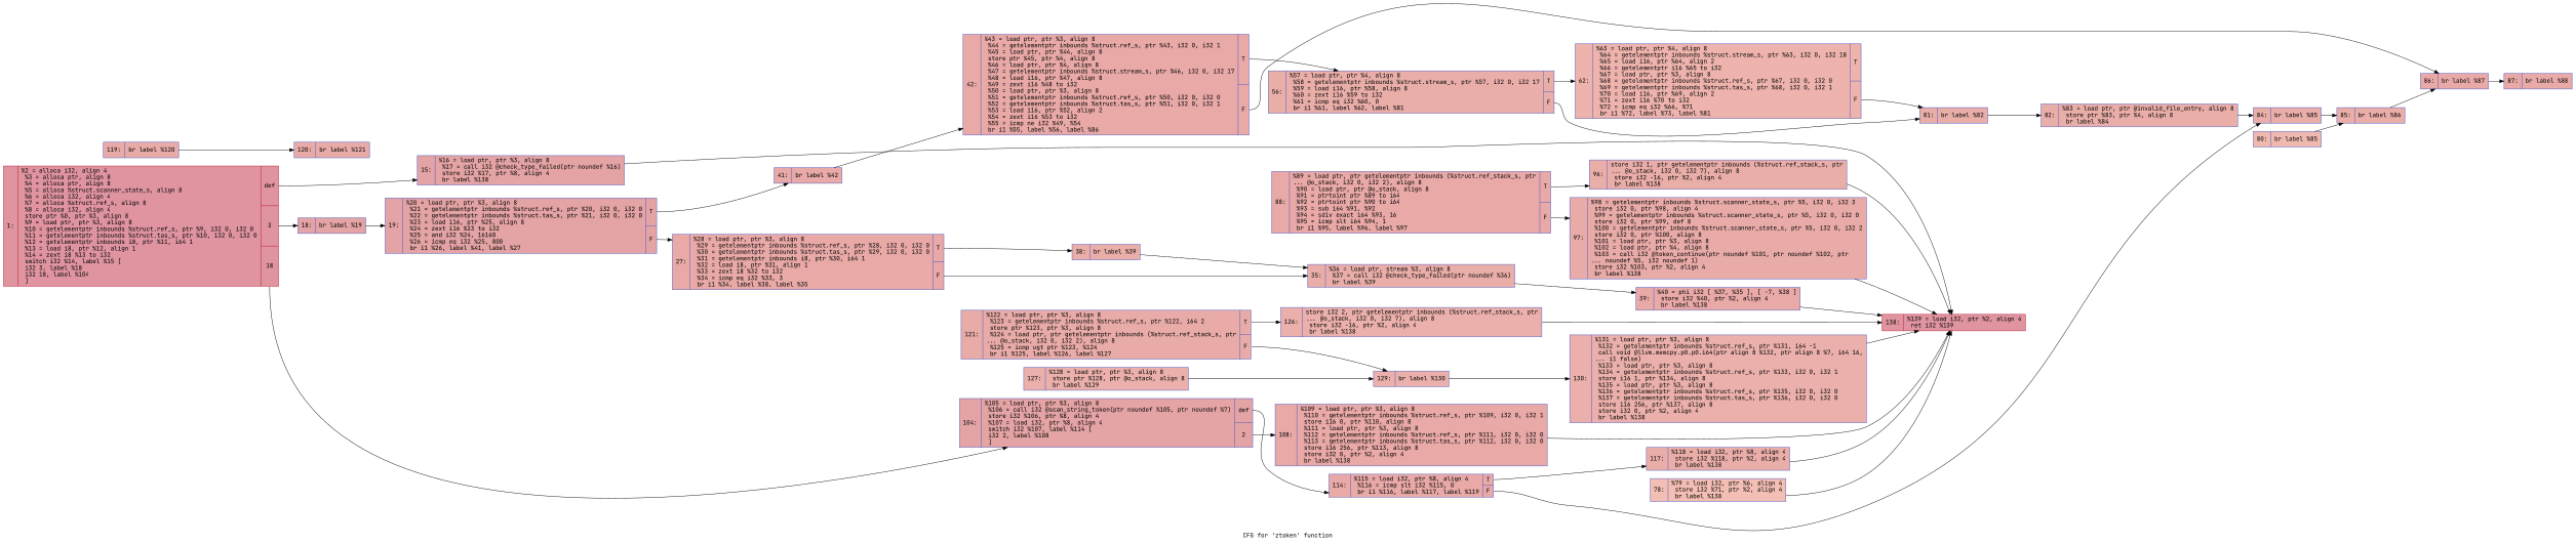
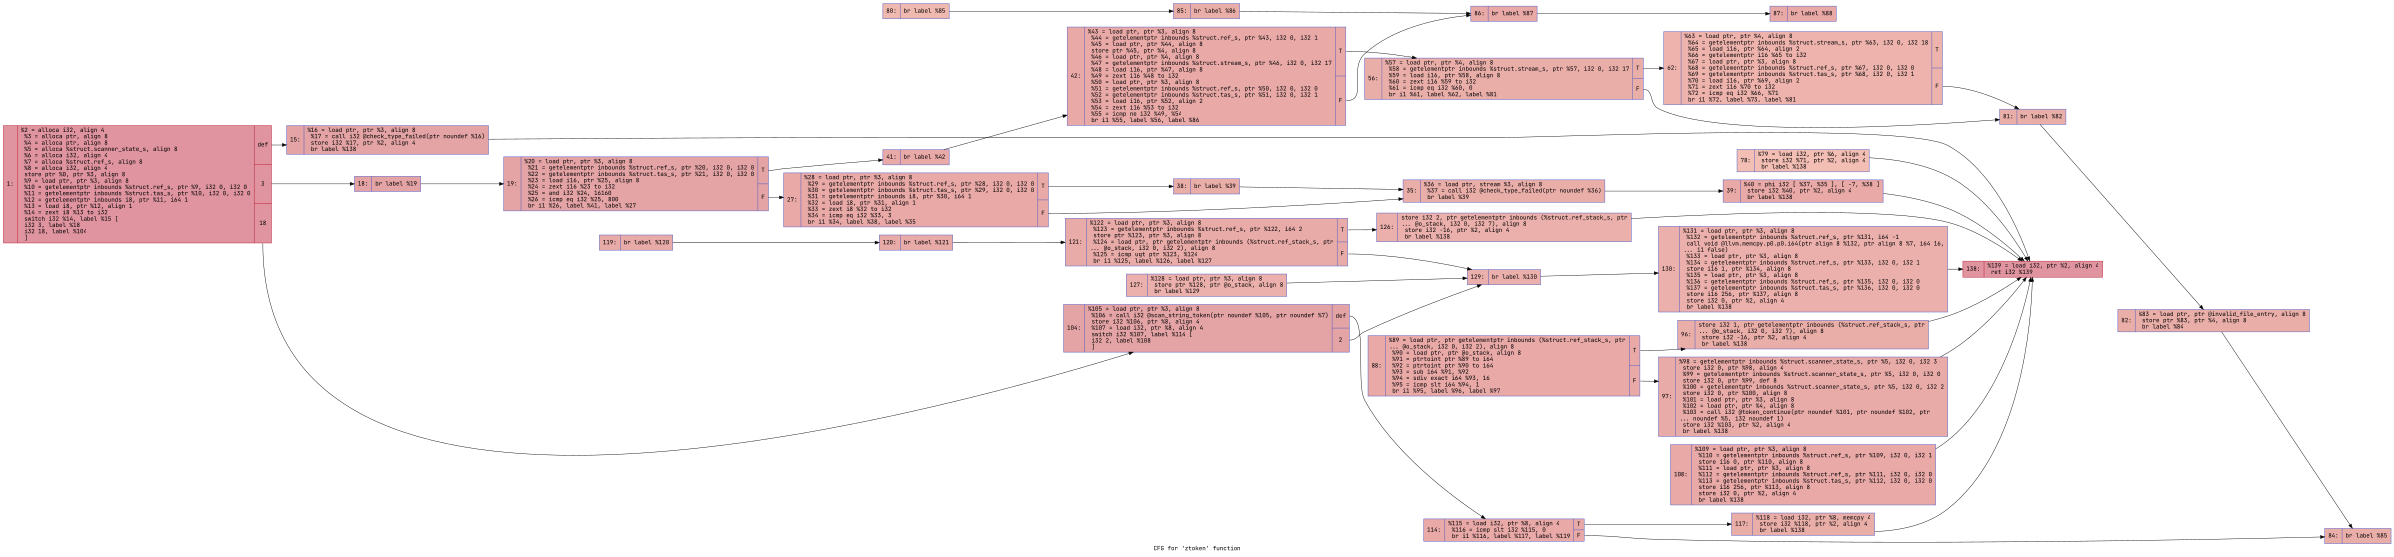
  digraph {
    fontname="JetBrains Mono"
    label="CFG for 'ztoken' function"
    rankdir=LR
    node [color="#3d50c3ff" fillcolor="#ca3b3770" fontname="JetBrains Mono" shape=record style=filled]
    edge [fontname="JetBrains Mono"]
    n1 [color="#b70d28ff" fillcolor="#b70d2870" label="{1:\l|  %2 = alloca i32, align 4\l  %3 = alloca ptr, align 8\l  %4 = alloca ptr, align 8\l  %5 = alloca %struct.scanner_state_s, align 8\l  %6 = alloca i32, align 4\l  %7 = alloca %struct.ref_s, align 8\l  %8 = alloca i32, align 4\l  store ptr %0, ptr %3, align 8\l  %9 = load ptr, ptr %3, align 8\l  %10 = getelementptr inbounds %struct.ref_s, ptr %9, i32 0, i32 0\l  %11 = getelementptr inbounds %struct.tas_s, ptr %10, i32 0, i32 0\l  %12 = getelementptr inbounds i8, ptr %11, i64 1\l  %13 = load i8, ptr %12, align 1\l  %14 = zext i8 %13 to i32\l  switch i32 %14, label %15 [\l    i32 3, label %18\l    i32 18, label %104\l  ]\l|{<s0>def|<s1>3|<s2>18}}"]
-   n2 [fillcolor="#c32e3170" label="{15:\l|  %16 = load ptr, ptr %3, align 8\l  %17 = call i32 @check_type_failed(ptr noundef %16)\l  store i32 %17, ptr %8, align 4\l  br label %138\l}"]
+   n2 [fillcolor="#c32e3170" label="{15:\l|  %16 = load ptr, ptr %3, align 8\l  %17 = call i32 @check_type_failed(ptr noundef %16)\l  store i32 %17, ptr %2, align 4\l  br label %138\l}"]
    n3 [fillcolor="#c32e3170" label="{18:\l|  br label %19\l}"]
    n4 [fillcolor="#c32e3170" label="{104:\l|  %105 = load ptr, ptr %3, align 8\l  %106 = call i32 @scan_string_token(ptr noundef %105, ptr noundef %7)\l  store i32 %106, ptr %8, align 4\l  %107 = load i32, ptr %8, align 4\l  switch i32 %107, label %114 [\l    i32 2, label %108\l  ]\l|{<s0>def|<s1>2}}"]
    n5 [color="#b70d28ff" fillcolor="#b70d2870" label="{138:\l|  %139 = load i32, ptr %2, align 4\l  ret i32 %139\l}"]
    n6 [fillcolor="#c32e3170" label="{19:\l|  %20 = load ptr, ptr %3, align 8\l  %21 = getelementptr inbounds %struct.ref_s, ptr %20, i32 0, i32 0\l  %22 = getelementptr inbounds %struct.tas_s, ptr %21, i32 0, i32 0\l  %23 = load i16, ptr %25, align 8\l  %24 = zext i16 %23 to i32\l  %25 = and i32 %24, 16160\l  %26 = icmp eq i32 %25, 800\l  br i1 %26, label %41, label %27\l|{<s0>T|<s1>F}}"]
    n7 [label="{114:\l|  %115 = load i32, ptr %8, align 4\l  %116 = icmp slt i32 %115, 0\l  br i1 %116, label %117, label %119\l|{<s0>T|<s1>F}}"]
    n8 [label="{108:\l|  %109 = load ptr, ptr %3, align 8\l  %110 = getelementptr inbounds %struct.ref_s, ptr %109, i32 0, i32 1\l  store i16 0, ptr %110, align 8\l  %111 = load ptr, ptr %3, align 8\l  %112 = getelementptr inbounds %struct.ref_s, ptr %111, i32 0, i32 0\l  %113 = getelementptr inbounds %struct.tas_s, ptr %112, i32 0, i32 0\l  store i16 256, ptr %113, align 8\l  store i32 0, ptr %2, align 4\l  br label %138\l}"]
    n9 [label="{41:\l|  br label %42\l}"]
    n10 [label="{27:\l|  %28 = load ptr, ptr %3, align 8\l  %29 = getelementptr inbounds %struct.ref_s, ptr %28, i32 0, i32 0\l  %30 = getelementptr inbounds %struct.tas_s, ptr %29, i32 0, i32 0\l  %31 = getelementptr inbounds i8, ptr %30, i64 1\l  %32 = load i8, ptr %31, align 1\l  %33 = zext i8 %32 to i32\l  %34 = icmp eq i32 %33, 3\l  br i1 %34, label %38, label %35\l|{<s0>T|<s1>F}}"]
    n11 [fillcolor="#d0473d70" label="{84:\l|  br label %85\l}"]
-   n12 [fillcolor="#d0473d70" label="{117:\l|  %118 = load i32, ptr %8, align 4\l  store i32 %118, ptr %2, align 4\l  br label %138\l}"]
+   n12 [fillcolor="#d0473d70" label="{117:\l|  %118 = load i32, ptr %8, memcpy 4\l  store i32 %118, ptr %2, align 4\l  br label %138\l}"]
    n13 [label="{42:\l|  %43 = load ptr, ptr %3, align 8\l  %44 = getelementptr inbounds %struct.ref_s, ptr %43, i32 0, i32 1\l  %45 = load ptr, ptr %44, align 8\l  store ptr %45, ptr %4, align 8\l  %46 = load ptr, ptr %4, align 8\l  %47 = getelementptr inbounds %struct.stream_s, ptr %46, i32 0, i32 17\l  %48 = load i16, ptr %47, align 8\l  %49 = zext i16 %48 to i32\l  %50 = load ptr, ptr %3, align 8\l  %51 = getelementptr inbounds %struct.ref_s, ptr %50, i32 0, i32 0\l  %52 = getelementptr inbounds %struct.tas_s, ptr %51, i32 0, i32 1\l  %53 = load i16, ptr %52, align 2\l  %54 = zext i16 %53 to i32\l  %55 = icmp ne i32 %49, %54\l  br i1 %55, label %56, label %86\l|{<s0>T|<s1>F}}"]
    n14 [fillcolor="#d0473d70" label="{38:\l|  br label %39\l}"]
    n15 [fillcolor="#d0473d70" label="{35:\l|  %36 = load ptr, stream %3, align 8\l  %37 = call i32 @check_type_failed(ptr noundef %36)\l  br label %39\l}"]
    n16 [fillcolor="#d0473d70" label="{56:\l|  %57 = load ptr, ptr %4, align 8\l  %58 = getelementptr inbounds %struct.stream_s, ptr %57, i32 0, i32 17\l  %59 = load i16, ptr %58, align 8\l  %60 = zext i16 %59 to i32\l  %61 = icmp eq i32 %60, 0\l  br i1 %61, label %62, label %81\l|{<s0>T|<s1>F}}"]
    n17 [label="{86:\l|  br label %87\l}"]
    n18 [label="{39:\l|  %40 = phi i32 [ %37, %35 ], [ -7, %38 ]\l  store i32 %40, ptr %2, align 4\l  br label %138\l}"]
    n19 [fillcolor="#d6524470" label="{62:\l|  %63 = load ptr, ptr %4, align 8\l  %64 = getelementptr inbounds %struct.stream_s, ptr %63, i32 0, i32 18\l  %65 = load i16, ptr %64, align 2\l  %66 = getelementptr i16 %65 to i32\l  %67 = load ptr, ptr %3, align 8\l  %68 = getelementptr inbounds %struct.ref_s, ptr %67, i32 0, i32 0\l  %69 = getelementptr inbounds %struct.tas_s, ptr %68, i32 0, i32 1\l  %70 = load i16, ptr %69, align 2\l  %71 = zext i16 %70 to i32\l  %72 = icmp eq i32 %66, %71\l  br i1 %72, label %73, label %81\l|{<s0>T|<s1>F}}"]
    n20 [fillcolor="#d0473d70" label="{81:\l|  br label %82\l}"]
    n21 [label="{87:\l|  br label %88\l}"]
    n22 [fillcolor="#d0473d70" label="{82:\l|  %83 = load ptr, ptr @invalid_file_entry, align 8\l  store ptr %83, ptr %4, align 8\l  br label %84\l}"]
    n23 [fillcolor="#e36c5570" label="{78:\l|  %79 = load i32, ptr %6, align 4\l  store i32 %71, ptr %2, align 4\l  br label %138\l}"]
    n24 [fillcolor="#de614d70" label="{80:\l|  br label %85\l}"]
    n25 [fillcolor="#d0473d70" label="{85:\l|  br label %86\l}"]
    n26 [label="{88:\l|  %89 = load ptr, ptr getelementptr inbounds (%struct.ref_stack_s, ptr\l... @o_stack, i32 0, i32 2), align 8\l  %90 = load ptr, ptr @o_stack, align 8\l  %91 = ptrtoint ptr %89 to i64\l  %92 = ptrtoint ptr %90 to i64\l  %93 = sub i64 %91, %92\l  %94 = sdiv exact i64 %93, 16\l  %95 = icmp slt i64 %94, 1\l  br i1 %95, label %96, label %97\l|{<s0>T|<s1>F}}"]
    n27 [fillcolor="#d0473d70" label="{96:\l|  store i32 1, ptr getelementptr inbounds (%struct.ref_stack_s, ptr\l... @o_stack, i32 0, i32 7), align 8\l  store i32 -16, ptr %2, align 4\l  br label %138\l}"]
    n28 [fillcolor="#cc403a70" label="{97:\l|  %98 = getelementptr inbounds %struct.scanner_state_s, ptr %5, i32 0, i32 3\l  store i32 0, ptr %98, align 4\l  %99 = getelementptr inbounds %struct.scanner_state_s, ptr %5, i32 0, i32 0\l  store i32 0, ptr %99, def 8\l  %100 = getelementptr inbounds %struct.scanner_state_s, ptr %5, i32 0, i32 2\l  store i32 0, ptr %100, align 8\l  %101 = load ptr, ptr %3, align 8\l  %102 = load ptr, ptr %4, align 8\l  %103 = call i32 @token_continue(ptr noundef %101, ptr noundef %102, ptr\l... noundef %5, i32 noundef 1)\l  store i32 %103, ptr %2, align 4\l  br label %138\l}"]
    n29 [fillcolor="#cc403a70" label="{119:\l|  br label %120\l}"]
    n30 [fillcolor="#cc403a70" label="{120:\l|  br label %121\l}"]
    n31 [fillcolor="#cc403a70" label="{121:\l|  %122 = load ptr, ptr %3, align 8\l  %123 = getelementptr inbounds %struct.ref_s, ptr %122, i64 2\l  store ptr %123, ptr %3, align 8\l  %124 = load ptr, ptr getelementptr inbounds (%struct.ref_stack_s, ptr\l... @o_stack, i32 0, i32 2), align 8\l  %125 = icmp ugt ptr %123, %124\l  br i1 %125, label %126, label %127\l|{<s0>T|<s1>F}}"]
    n32 [fillcolor="#d24b4070" label="{126:\l|  store i32 2, ptr getelementptr inbounds (%struct.ref_stack_s, ptr\l... @o_stack, i32 0, i32 7), align 8\l  store i32 -16, ptr %2, align 4\l  br label %138\l}"]
    n33 [fillcolor="#d24b4070" label="{129:\l|  br label %130\l}"]
    n34 [fillcolor="#d24b4070" label="{127:\l|  %128 = load ptr, ptr %3, align 8\l  store ptr %128, ptr @o_stack, align 8\l  br label %129\l}"]
    n35 [fillcolor="#d24b4070" label="{130:\l|  %131 = load ptr, ptr %3, align 8\l  %132 = getelementptr inbounds %struct.ref_s, ptr %131, i64 -1\l  call void @llvm.memcpy.p0.p0.i64(ptr align 8 %132, ptr align 8 %7, i64 16,\l... i1 false)\l  %133 = load ptr, ptr %3, align 8\l  %134 = getelementptr inbounds %struct.ref_s, ptr %133, i32 0, i32 1\l  store i16 1, ptr %134, align 8\l  %135 = load ptr, ptr %3, align 8\l  %136 = getelementptr inbounds %struct.ref_s, ptr %135, i32 0, i32 0\l  %137 = getelementptr inbounds %struct.tas_s, ptr %136, i32 0, i32 0\l  store i16 256, ptr %137, align 8\l  store i32 0, ptr %2, align 4\l  br label %138\l}"]
    n1 -> n2 [tailport=s0]
    n1 -> n3 [tailport=s1]
    n1 -> n4 [tailport=s2]
    n2 -> n5
    n3 -> n6
    n4 -> n7 [tailport=s0]
-   n4 -> n8 [tailport=s1]
+   n4 -> n33 [tailport=s1]
    n6 -> n9 [tailport=s0]
    n6 -> n10 [tailport=s1]
    n7 -> n11 [tailport=s1]
    n7 -> n12 [tailport=s0]
    n8 -> n5
    n9 -> n13
    n10 -> n14 [tailport=s0]
    n10 -> n15 [tailport=s1]
-   n11 -> n25
    n12 -> n5
    n13 -> n16 [tailport=s0]
    n13 -> n17 [tailport=s1]
    n14 -> n15
    n15 -> n18
    n16 -> n19 [tailport=s0]
    n16 -> n20 [tailport=s1]
    n17 -> n21
    n18 -> n5
    n19 -> n20 [tailport=s1]
    n20 -> n22
    n22 -> n11
    n23 -> n5
    n24 -> n25
    n25 -> n17
    n26 -> n27 [tailport=s0]
    n26 -> n28 [tailport=s1]
    n27 -> n5
    n28 -> n5
    n29 -> n30
+   n30 -> n31
    n31 -> n32 [tailport=s0]
    n31 -> n33 [tailport=s1]
    n32 -> n5
    n33 -> n35
    n34 -> n33
    n35 -> n5
  }
